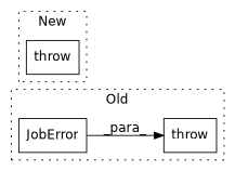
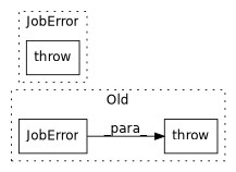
  digraph {
    rankdir=LR
    fontname="DejaVu Sans"
    node [a=53 l=6 shape=box fontname="DejaVu Sans"]
    n1 [a=32 l="9,2" label=JobError s="5156,5318"]
    n2 [label=throw s=5150]
    n3 [label=throw s=5318]
    subgraph cluster_1 {
      label=Old
      style=dotted
      n1
      n2
    }
    subgraph cluster_2 {
-     label=New
+     label=JobError
      style=dotted
      n3
    }
    n1 -> n2 [label=_para_ fontname="DejaVu Sans"]
  }
